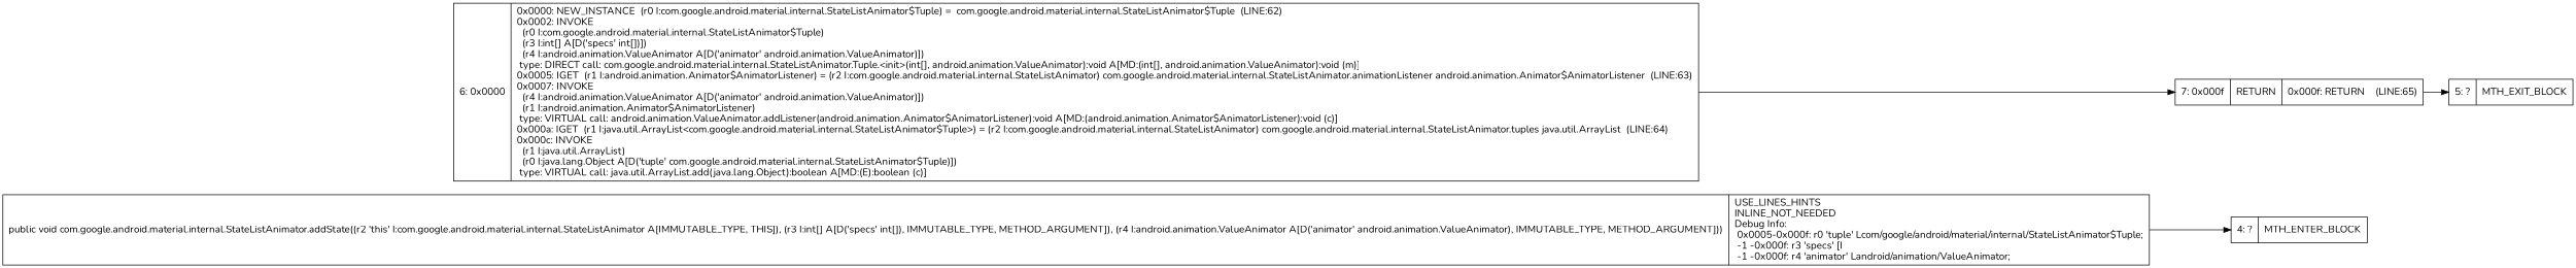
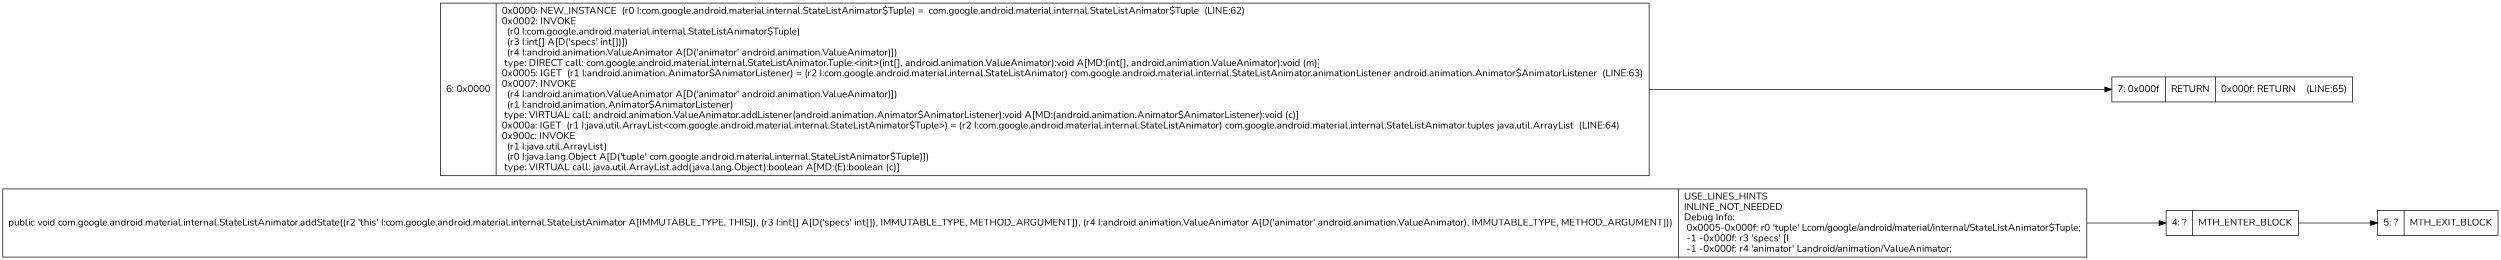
  digraph {
    fontname=Nunito
    rankdir=LR
    node [fontname=Nunito shape=record]
    edge [fontname=Nunito]
    n1 [label="{4\:\ ?|MTH_ENTER_BLOCK\l}"]
-   n2 [label="{6\:\ 0x0000|0x0000: NEW_INSTANCE  (r0 I:com.google.android.material.internal.StateListAnimator$Tuple) =  com.google.android.material.internal.StateListAnimator$Tuple  (LINE:62)\l0x0002: INVOKE  \l  (r0 I:com.google.android.material.internal.StateListAnimator$Tuple)\l  (r3 I:int[] A[D('specs' int[])])\l  (r4 I:android.animation.ValueAnimator A[D('animator' android.animation.ValueAnimator)])\l type: DIRECT call: com.google.android.material.internal.StateListAnimator.Tuple.\<init\>(int[], android.animation.ValueAnimator):void A[MD:(int[], android.animation.ValueAnimator):void (m)]\l0x0005: IGET  (r1 I:android.animation.Animator$AnimatorListener) = (r2 I:com.google.android.material.internal.StateListAnimator) com.google.android.material.internal.StateListAnimator.animationListener android.animation.Animator$AnimatorListener  (LINE:63)\l0x0007: INVOKE  \l  (r4 I:android.animation.ValueAnimator A[D('animator' android.animation.ValueAnimator)])\l  (r1 I:android.animation.Animator$AnimatorListener)\l type: VIRTUAL call: android.animation.ValueAnimator.addListener(android.animation.Animator$AnimatorListener):void A[MD:(android.animation.Animator$AnimatorListener):void (c)]\l0x000a: IGET  (r1 I:java.util.ArrayList\<com.google.android.material.internal.StateListAnimator$Tuple\>) = (r2 I:com.google.android.material.internal.StateListAnimator) com.google.android.material.internal.StateListAnimator.tuples java.util.ArrayList  (LINE:64)\l0x000c: INVOKE  \l  (r1 I:java.util.ArrayList)\l  (r0 I:java.lang.Object A[D('tuple' com.google.android.material.internal.StateListAnimator$Tuple)])\l type: VIRTUAL call: java.util.ArrayList.add(java.lang.Object):boolean A[MD:(E):boolean (c)]\l}"]
+   n2 [label="{6\:\ 0x0000|0x0000: NEW_INSTANCE  (r0 I:com.google.android.material.internal.StateListAnimator$Tuple) =  com.google.android.material.internal.StateListAnimator$Tuple  (LINE:62)\l0x0002: INVOKE  \l  (r0 I:com.google.android.material.internal.StateListAnimator$Tuple)\l  (r3 I:int[] A[D('specs' int[])])\l  (r4 I:android.animation.ValueAnimator A[D('animator' android.animation.ValueAnimator)])\l type: DIRECT call: com.google.android.material.internal.StateListAnimator.Tuple.\<init\>(int[], android.animation.ValueAnimator):void A[MD:(int[], android.animation.ValueAnimator):void (m)]\l0x0005: IGET  (r1 I:android.animation.Animator$AnimatorListener) = (r2 I:com.google.android.material.internal.StateListAnimator) com.google.android.material.internal.StateListAnimator.animationListener android.animation.Animator$AnimatorListener  (LINE:63)\l0x0007: INVOKE  \l  (r4 I:android.animation.ValueAnimator A[D('animator' android.animation.ValueAnimator)])\l  (r1 I:android.animation.Animator$AnimatorListener)\l type: VIRTUAL call: android.animation.ValueAnimator.addListener(android.animation.Animator$AnimatorListener):void A[MD:(android.animation.Animator$AnimatorListener):void (c)]\l0x000a: IGET  (r1 I:java.util.ArrayList\<com.google.android.material.internal.StateListAnimator$Tuple\>) = (r2 I:com.google.android.material.internal.StateListAnimator) com.google.android.material.internal.StateListAnimator.tuples java.util.ArrayList  (LINE:64)\l0x900c: INVOKE  \l  (r1 I:java.util.ArrayList)\l  (r0 I:java.lang.Object A[D('tuple' com.google.android.material.internal.StateListAnimator$Tuple)])\l type: VIRTUAL call: java.util.ArrayList.add(java.lang.Object):boolean A[MD:(E):boolean (c)]\l}"]
    n3 [label="{7\:\ 0x000f|RETURN\l|0x000f: RETURN    (LINE:65)\l}"]
    n4 [label="{5\:\ ?|MTH_EXIT_BLOCK\l}"]
    n5 [label="{public void com.google.android.material.internal.StateListAnimator.addState((r2 'this' I:com.google.android.material.internal.StateListAnimator A[IMMUTABLE_TYPE, THIS]), (r3 I:int[] A[D('specs' int[]), IMMUTABLE_TYPE, METHOD_ARGUMENT]), (r4 I:android.animation.ValueAnimator A[D('animator' android.animation.ValueAnimator), IMMUTABLE_TYPE, METHOD_ARGUMENT]))  | USE_LINES_HINTS\lINLINE_NOT_NEEDED\lDebug Info:\l  0x0005\-0x000f: r0 'tuple' Lcom\/google\/android\/material\/internal\/StateListAnimator$Tuple;\l  \-1 \-0x000f: r3 'specs' [I\l  \-1 \-0x000f: r4 'animator' Landroid\/animation\/ValueAnimator;\l}"]
    n2 -> n3
-   n3 -> n4
+   n1 -> n4
    n5 -> n1
  }
